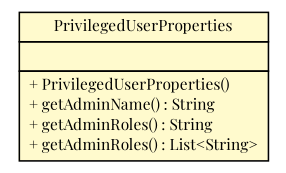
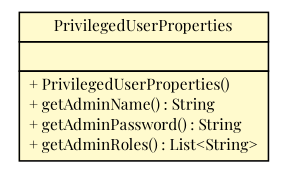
  digraph {
    nodesep=0.25
    ranksep=0.5
    fontname="Playfair Display"
-   n1 [fontcolor=black fontname="Playfair Display" fontsize=10.0 label=<<table title="cn.home1.cloud.config.server.security.PrivilegedUserProperties" border="0" cellborder="1" cellspacing="0" cellpadding="2" port="p" bgcolor="lemonChiffon" href="./PrivilegedUserProperties.html"> 		<tr><td><table border="0" cellspacing="0" cellpadding="1"> <tr><td align="center" balign="center"> PrivilegedUserProperties </td></tr> 		</table></td></tr> 		<tr><td><table border="0" cellspacing="0" cellpadding="1"> <tr><td align="left" balign="left">  </td></tr> 		</table></td></tr> 		<tr><td><table border="0" cellspacing="0" cellpadding="1"> <tr><td align="left" balign="left"> + PrivilegedUserProperties() </td></tr> <tr><td align="left" balign="left"> + getAdminName() : String </td></tr> <tr><td align="left" balign="left"> + getAdminRoles() : String </td></tr> <tr><td align="left" balign="left"> + getAdminRoles() : List&lt;String&gt; </td></tr> 		</table></td></tr> 		</table>> shape=plaintext]
+   n1 [fontcolor=black fontname="Playfair Display" fontsize=10.0 label=<<table title="cn.home1.cloud.config.server.security.PrivilegedUserProperties" border="0" cellborder="1" cellspacing="0" cellpadding="2" port="p" bgcolor="lemonChiffon" href="./PrivilegedUserProperties.html"> 		<tr><td><table border="0" cellspacing="0" cellpadding="1"> <tr><td align="center" balign="center"> PrivilegedUserProperties </td></tr> 		</table></td></tr> 		<tr><td><table border="0" cellspacing="0" cellpadding="1"> <tr><td align="left" balign="left">  </td></tr> 		</table></td></tr> 		<tr><td><table border="0" cellspacing="0" cellpadding="1"> <tr><td align="left" balign="left"> + PrivilegedUserProperties() </td></tr> <tr><td align="left" balign="left"> + getAdminName() : String </td></tr> <tr><td align="left" balign="left"> + getAdminPassword() : String </td></tr> <tr><td align="left" balign="left"> + getAdminRoles() : List&lt;String&gt; </td></tr> 		</table></td></tr> 		</table>> shape=plaintext]
  }
